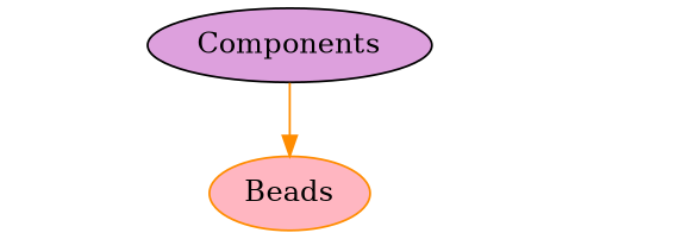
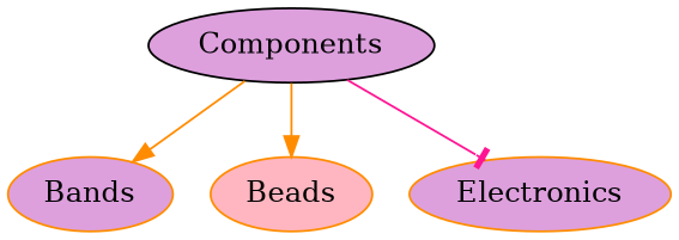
  digraph {
    node [color=darkorange fillcolor=plum shape=ellipse style=filled]
    edge [arrowhead=normal color=darkorange]
    Components [color=black]
+   Bands
    Beads [fillcolor=lightpink]
+   Electronics
+   Components -> Bands
    Components -> Beads
+   Components -> Electronics [arrowhead=tee color=deeppink]
  }
